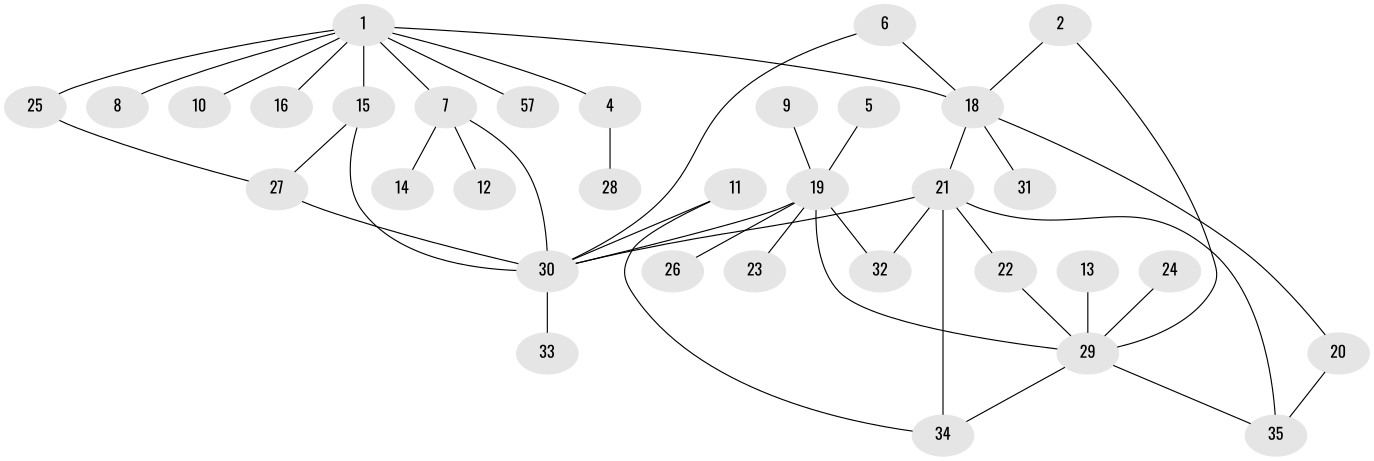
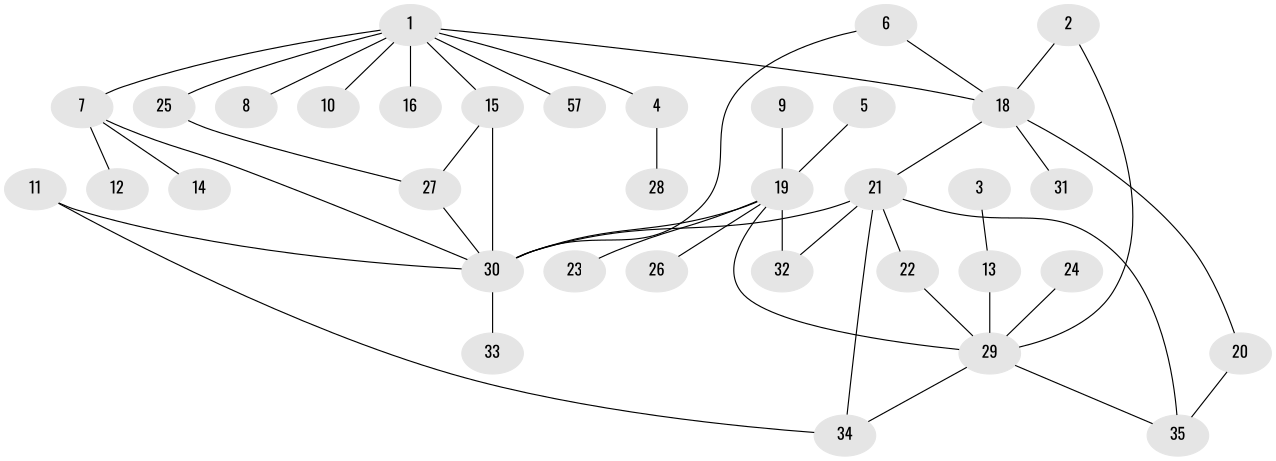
  graph {
    fontname=Oswald
    node [color=gray90 fontname=Oswald style=filled]
    edge [fontname=Oswald weight=1.0]
    1
    4
    7
    8
    10
    15
    16
    n8 [label=57]
    18
    25
    28
    30
    12
    14
    27
    20
    21
    31
    2
    29
    34
    35
+   3
    13
    5
    19
    23
    26
    32
    6
    33
    9
    11
    22
    24
    1 -- 4
    1 -- 7
    1 -- 8
    1 -- 10
    1 -- 15
    1 -- 16
    1 -- n8
    1 -- 18
    1 -- 25
    4 -- 28
    7 -- 30
    7 -- 12
    7 -- 14
    15 -- 30
    15 -- 27
    18 -- 20
    18 -- 21
    18 -- 31
    25 -- 27
    30 -- 33
    27 -- 30
    20 -- 35
    21 -- 30
    21 -- 34
    21 -- 35
    21 -- 32
    21 -- 22
    2 -- 18
    2 -- 29
    29 -- 34
    29 -- 35
+   3 -- 13
    13 -- 29
    5 -- 19
    19 -- 30
    19 -- 29
    19 -- 23
    19 -- 26
    19 -- 32
    6 -- 18
    6 -- 30
    9 -- 19
    11 -- 30
    11 -- 34
    22 -- 29
    24 -- 29
  }
